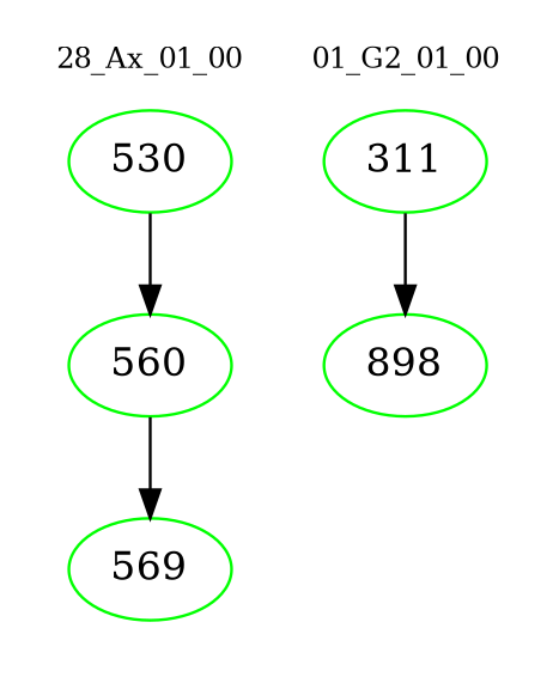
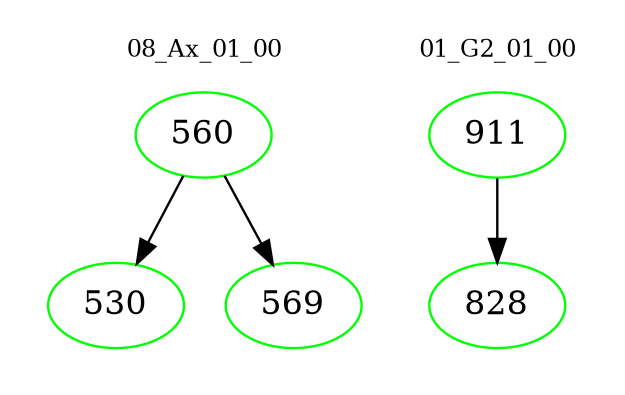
  digraph {
    node [color=green]
    edge [color=black]
    n1 [label=560]
    n2 [label=530]
    n3 [label=569]
-   n4 [label=311]
-   n5 [label=898]
+   n4 [label=911]
+   n5 [label=828]
    subgraph cluster_1 {
      color=white
      fontsize=10
-     label="28_Ax_01_00"
+     label="08_Ax_01_00"
      n1
      n2
      n3
    }
    subgraph cluster_2 {
      color=white
      fontsize=10
      label="01_G2_01_00"
      n4
      n5
    }
-   n2 -> n1
+   n1 -> n2
    n1 -> n3
    n4 -> n5
  }
